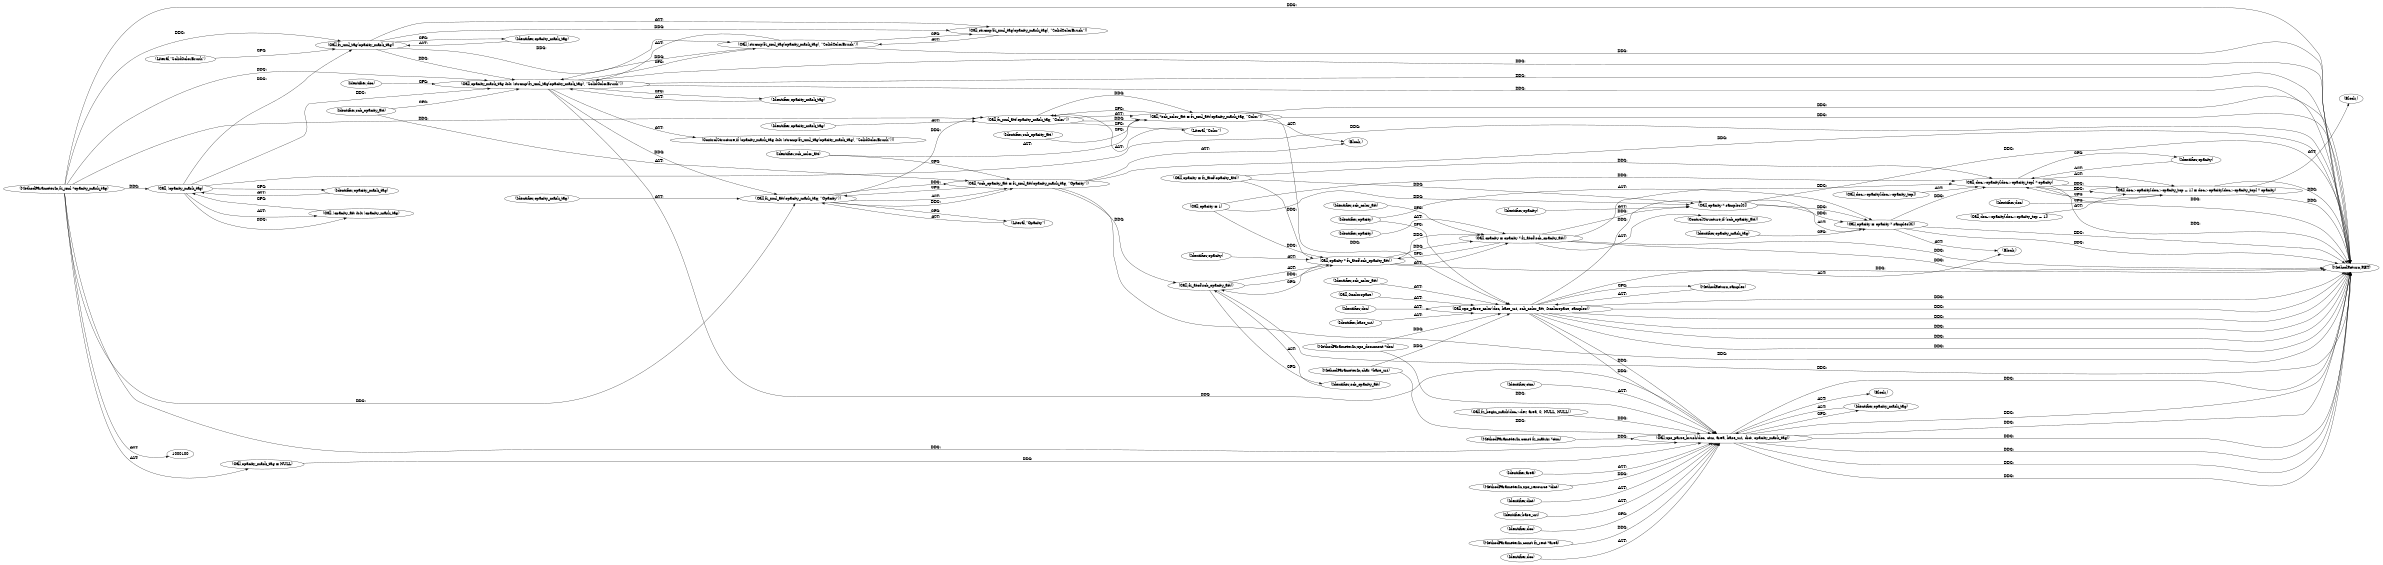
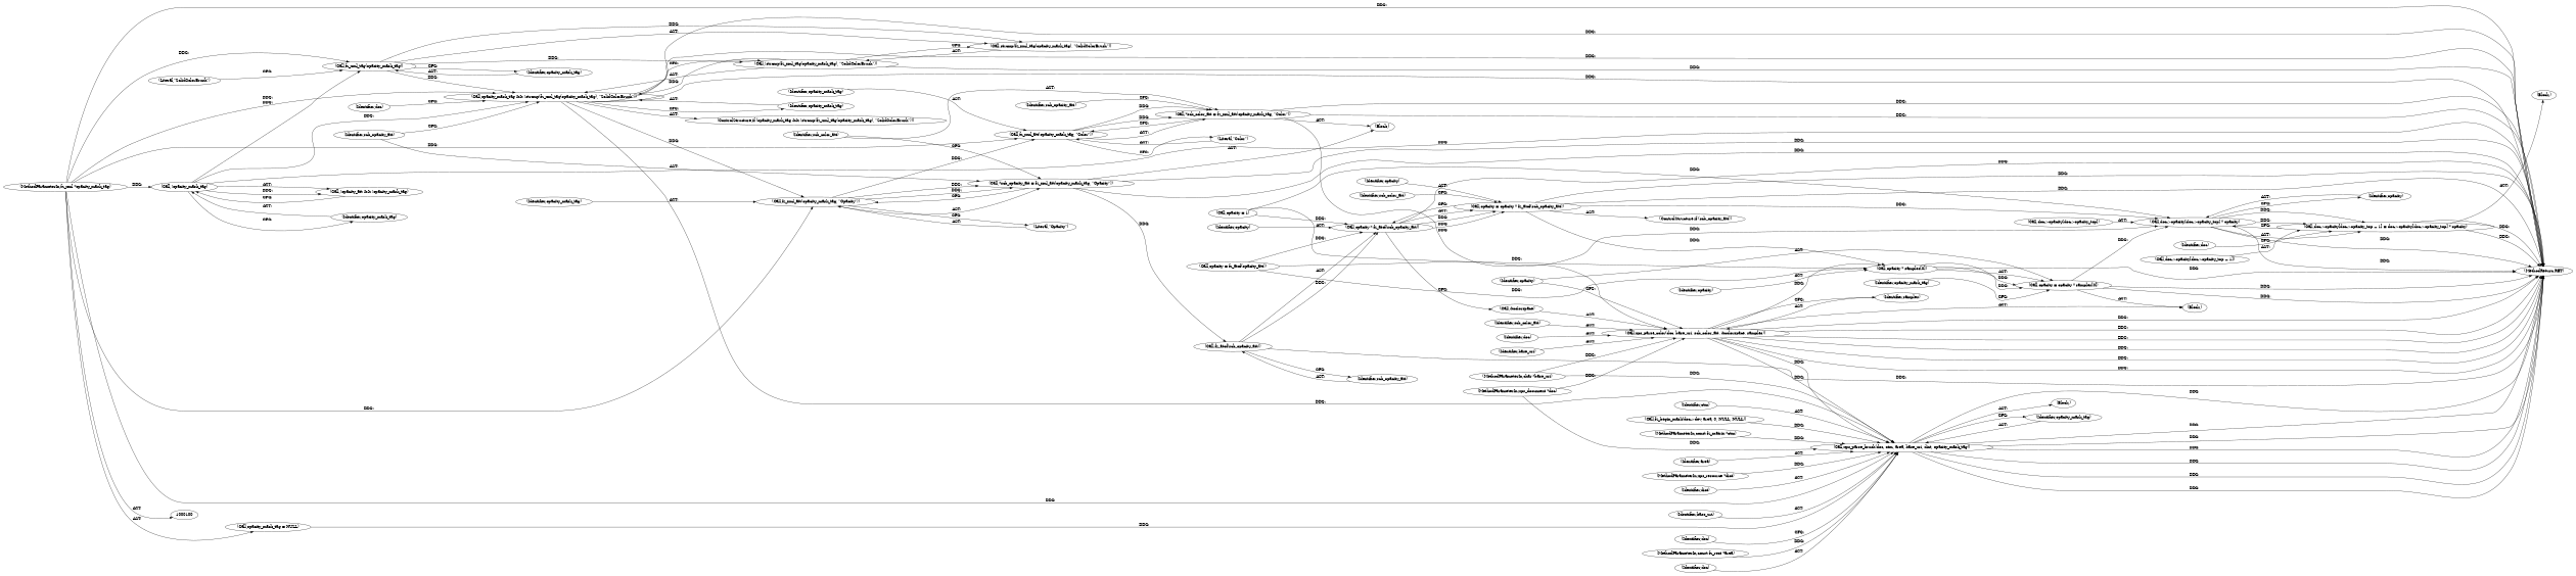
  digraph {
    fontname="DejaVu Serif"
    rankdir=LR
    node [fontname="DejaVu Serif"]
    edge [fontname="DejaVu Serif"]
    n1 [label="(Call,opacity_mask_tag && !strcmp(fz_xml_tag(opacity_mask_tag), \"SolidColorBrush\"))"]
    n2 [label="(Call,!strcmp(fz_xml_tag(opacity_mask_tag), \"SolidColorBrush\"))"]
    n3 [label="(Call,fz_xml_att(opacity_mask_tag, \"Opacity\"))"]
    n4 [label="(Call,xps_parse_brush(doc, ctm, area, base_uri, dict, opacity_mask_tag))"]
    n5 [label="(ControlStructure,if (opacity_mask_tag && !strcmp(fz_xml_tag(opacity_mask_tag), \"SolidColorBrush\")))"]
    n6 [label="(Identifier,opacity_mask_tag)"]
    n7 [label="(MethodReturn,RET)"]
    n8 [label="(Call,strcmp(fz_xml_tag(opacity_mask_tag), \"SolidColorBrush\"))"]
    n9 [label="(Call,fz_xml_att(opacity_mask_tag, \"Color\"))"]
    n10 [label="(Call,*scb_opacity_att = fz_xml_att(opacity_mask_tag, \"Opacity\"))"]
    n11 [label="(Literal,\"Opacity\")"]
    n12 [label="(Block,)"]
    n13 [label="(Identifier,opacity_mask_tag)"]
    n14 [label="(Call,fz_xml_tag(opacity_mask_tag))"]
    n15 [label="(Identifier,opacity_mask_tag)"]
    n16 [label="(Call,!opacity_mask_tag)"]
    n17 [label="(Call,!opacity_att && !opacity_mask_tag)"]
    n18 [label="(Identifier,opacity_mask_tag)"]
    n19 [label="(MethodParameterIn,fz_xml *opacity_mask_tag)"]
    n20 [label="(Call,opacity_mask_tag = NULL)"]
    1000100
    n22 [label="(Call,*scb_color_att = fz_xml_att(opacity_mask_tag, \"Color\"))"]
    n23 [label="(Literal,\"Color\")"]
    n24 [label="(Call,fz_atof(scb_opacity_att))"]
    n25 [label="(Block,)"]
    n26 [label="(Call,opacity * fz_atof(scb_opacity_att))"]
    n27 [label="(Identifier,scb_opacity_att)"]
    n28 [label="(Call,opacity = opacity * fz_atof(scb_opacity_att))"]
    n29 [label="(Call,opacity * samples[0])"]
    n30 [label="(Call,doc->opacity[doc->opacity_top] * opacity)"]
    n31 [label="(ControlStructure,if (scb_opacity_att))"]
    n32 [label="(Call,opacity = opacity * samples[0])"]
    n33 [label="(Call,doc->opacity[doc->opacity_top + 1] = doc->opacity[doc->opacity_top] * opacity)"]
    n34 [label="(Identifier,opacity)"]
    n35 [label="(Block,)"]
    n36 [label="(Block,)"]
    n37 [label="(Call,xps_parse_color(doc, base_uri, scb_color_att, &colorspace, samples))"]
-   n38 [label="(MethodReturn,samples)"]
+   n38 [label="(Identifier,samples)"]
    n39 [label="(Identifier,opacity_mask_tag)"]
    n40 [label="(Identifier,doc)"]
    n41 [label="(Call,opacity = 1)"]
    n42 [label="(Identifier,scb_opacity_att)"]
    n43 [label="(Identifier,doc)"]
    n44 [label="(Identifier,doc)"]
    n45 [label="(Identifier,opacity_mask_tag)"]
    n46 [label="(Identifier,base_uri)"]
    n47 [label="(Call,doc->opacity[doc->opacity_top + 1])"]
    n48 [label="(Identifier,scb_opacity_att)"]
    n49 [label="(Call,opacity = fz_atof(opacity_att))"]
    n50 [label="(Identifier,opacity)"]
    n51 [label="(Identifier,opacity)"]
    n52 [label="(Identifier,scb_color_att)"]
    n53 [label="(MethodParameterIn,xps_resource *dict)"]
    n54 [label="(Identifier,dict)"]
    n55 [label="(Identifier,base_uri)"]
    n56 [label="(Identifier,doc)"]
    n57 [label="(MethodParameterIn,xps_document *doc)"]
    n58 [label="(Call,doc->opacity[doc->opacity_top])"]
    n59 [label="(Identifier,opacity_mask_tag)"]
    n60 [label="(Identifier,opacity)"]
    n61 [label="(Identifier,scb_color_att)"]
    n62 [label="(MethodParameterIn,const fz_rect *area)"]
    n63 [label="(Identifier,doc)"]
    n64 [label="(Literal,\"SolidColorBrush\")"]
    n65 [label="(Identifier,ctm)"]
    n66 [label="(Call,fz_begin_mask(doc->dev, area, 0, NULL, NULL))"]
    n67 [label="(Call,&colorspace)"]
    n68 [label="(Identifier,opacity)"]
    n69 [label="(MethodParameterIn,char *base_uri)"]
    n70 [label="(MethodParameterIn,const fz_matrix *ctm)"]
    n71 [label="(Identifier,scb_color_att)"]
    n72 [label="(Identifier,area)"]
    n1 -> n2 [label="CFG: "]
    n1 -> n3 [label="DDG: "]
    n1 -> n4 [label="DDG: "]
    n1 -> n5 [label="AST: "]
    n1 -> n6 [label="CFG: "]
    n1 -> n7 [label="DDG: "]
    n1 -> n7 [label="DDG: "]
    n1 -> n7 [label="DDG: "]
    n2 -> n1 [label="AST: "]
    n2 -> n1 [label="DDG: "]
    n2 -> n7 [label="DDG: "]
    n2 -> n8 [label="CFG: "]
    n3 -> n9 [label="DDG: "]
    n3 -> n10 [label="AST: "]
    n3 -> n10 [label="DDG: "]
    n3 -> n10 [label="DDG: "]
    n3 -> n11 [label="CFG: "]
    n4 -> n7 [label="DDG: "]
    n4 -> n7 [label="DDG: "]
    n4 -> n7 [label="DDG: "]
    n4 -> n7 [label="DDG: "]
    n4 -> n7 [label="DDG: "]
    n4 -> n7 [label="DDG: "]
    n4 -> n7 [label="DDG: "]
    n4 -> n12 [label="AST: "]
    n4 -> n13 [label="CFG: "]
    n6 -> n1 [label="AST: "]
    n8 -> n2 [label="AST: "]
    n9 -> n22 [label="AST: "]
    n9 -> n22 [label="DDG: "]
    n9 -> n22 [label="DDG: "]
    n9 -> n23 [label="CFG: "]
    n10 -> n3 [label="CFG: "]
    n10 -> n7 [label="DDG: "]
    n10 -> n7 [label="DDG: "]
    n10 -> n24 [label="DDG: "]
    n10 -> n25 [label="AST: "]
    n11 -> n3 [label="AST: "]
    n13 -> n4 [label="AST: "]
    n14 -> n1 [label="DDG: "]
    n14 -> n2 [label="DDG: "]
    n14 -> n8 [label="AST: "]
    n14 -> n8 [label="DDG: "]
    n14 -> n15 [label="CFG: "]
    n15 -> n14 [label="AST: "]
    n16 -> n1 [label="DDG: "]
    n16 -> n7 [label="DDG: "]
    n16 -> n14 [label="DDG: "]
    n16 -> n17 [label="AST: "]
    n16 -> n17 [label="DDG: "]
    n16 -> n18 [label="CFG: "]
    n17 -> n16 [label="CFG: "]
    n18 -> n16 [label="AST: "]
    n19 -> n1 [label="DDG: "]
    n19 -> n3 [label="DDG: "]
    n19 -> n4 [label="DDG: "]
    n19 -> n7 [label="DDG: "]
    n19 -> n9 [label="DDG: "]
    n19 -> n14 [label="DDG: "]
    n19 -> n16 [label="DDG: "]
    n19 -> n20 [label="AST: "]
    n19 -> 1000100 [label="AST: "]
    n20 -> n4 [label="DDG: "]
    n22 -> n7 [label="DDG: "]
    n22 -> n7 [label="DDG: "]
    n22 -> n9 [label="CFG: "]
    n22 -> n25 [label="AST: "]
    n22 -> n37 [label="DDG: "]
    n23 -> n9 [label="AST: "]
    n24 -> n7 [label="DDG: "]
    n24 -> n26 [label="AST: "]
    n24 -> n26 [label="DDG: "]
    n24 -> n27 [label="CFG: "]
    n26 -> n7 [label="DDG: "]
-   n26 -> n24 [label="CFG: "]
+   n26 -> n67 [label="CFG: "]
    n26 -> n28 [label="AST: "]
    n26 -> n28 [label="DDG: "]
    n26 -> n28 [label="DDG: "]
    n27 -> n24 [label="AST: "]
    n28 -> n7 [label="DDG: "]
    n28 -> n7 [label="DDG: "]
    n28 -> n26 [label="CFG: "]
    n28 -> n29 [label="DDG: "]
    n28 -> n30 [label="DDG: "]
    n28 -> n31 [label="AST: "]
    n29 -> n7 [label="DDG: "]
    n29 -> n32 [label="AST: "]
    n29 -> n32 [label="DDG: "]
    n29 -> n32 [label="DDG: "]
    n30 -> n7 [label="DDG: "]
    n30 -> n7 [label="DDG: "]
    n30 -> n33 [label="AST: "]
    n30 -> n33 [label="DDG: "]
    n30 -> n33 [label="DDG: "]
    n30 -> n34 [label="CFG: "]
    n32 -> n7 [label="DDG: "]
    n32 -> n7 [label="DDG: "]
    n32 -> n30 [label="DDG: "]
    n32 -> n35 [label="AST: "]
    n33 -> n7 [label="DDG: "]
    n33 -> n7 [label="DDG: "]
    n33 -> n30 [label="CFG: "]
    n33 -> n36 [label="AST: "]
    n34 -> n30 [label="AST: "]
    n37 -> n4 [label="DDG: "]
    n37 -> n4 [label="DDG: "]
    n37 -> n7 [label="DDG: "]
    n37 -> n7 [label="DDG: "]
    n37 -> n7 [label="DDG: "]
    n37 -> n7 [label="DDG: "]
    n37 -> n7 [label="DDG: "]
    n37 -> n7 [label="DDG: "]
    n37 -> n29 [label="DDG: "]
    n37 -> n35 [label="AST: "]
    n37 -> n38 [label="CFG: "]
    n38 -> n37 [label="AST: "]
    n39 -> n9 [label="AST: "]
    n40 -> n33 [label="CFG: "]
    n41 -> n26 [label="DDG: "]
    n41 -> n29 [label="DDG: "]
    n41 -> n30 [label="DDG: "]
    n42 -> n1 [label="CFG: "]
    n42 -> n10 [label="AST: "]
    n43 -> n37 [label="AST: "]
    n44 -> n1 [label="CFG: "]
    n45 -> n32 [label="CFG: "]
    n46 -> n37 [label="AST: "]
    n47 -> n33 [label="AST: "]
    n48 -> n22 [label="CFG: "]
    n49 -> n26 [label="DDG: "]
    n49 -> n29 [label="DDG: "]
    n49 -> n30 [label="DDG: "]
    n50 -> n32 [label="AST: "]
    n50 -> n37 [label="CFG: "]
    n51 -> n28 [label="AST: "]
    n52 -> n37 [label="AST: "]
    n53 -> n4 [label="DDG: "]
    n54 -> n4 [label="AST: "]
    n55 -> n4 [label="AST: "]
    n56 -> n4 [label="CFG: "]
    n57 -> n4 [label="DDG: "]
    n57 -> n37 [label="DDG: "]
    n58 -> n30 [label="AST: "]
    n59 -> n3 [label="AST: "]
    n60 -> n29 [label="AST: "]
    n61 -> n10 [label="CFG: "]
    n61 -> n22 [label="AST: "]
    n62 -> n4 [label="DDG: "]
    n63 -> n4 [label="AST: "]
    n64 -> n14 [label="CFG: "]
    n65 -> n4 [label="AST: "]
    n66 -> n4 [label="DDG: "]
    n67 -> n37 [label="AST: "]
    n68 -> n26 [label="AST: "]
    n69 -> n4 [label="DDG: "]
    n69 -> n37 [label="DDG: "]
    n70 -> n4 [label="DDG: "]
    n71 -> n28 [label="CFG: "]
    n72 -> n4 [label="AST: "]
  }
